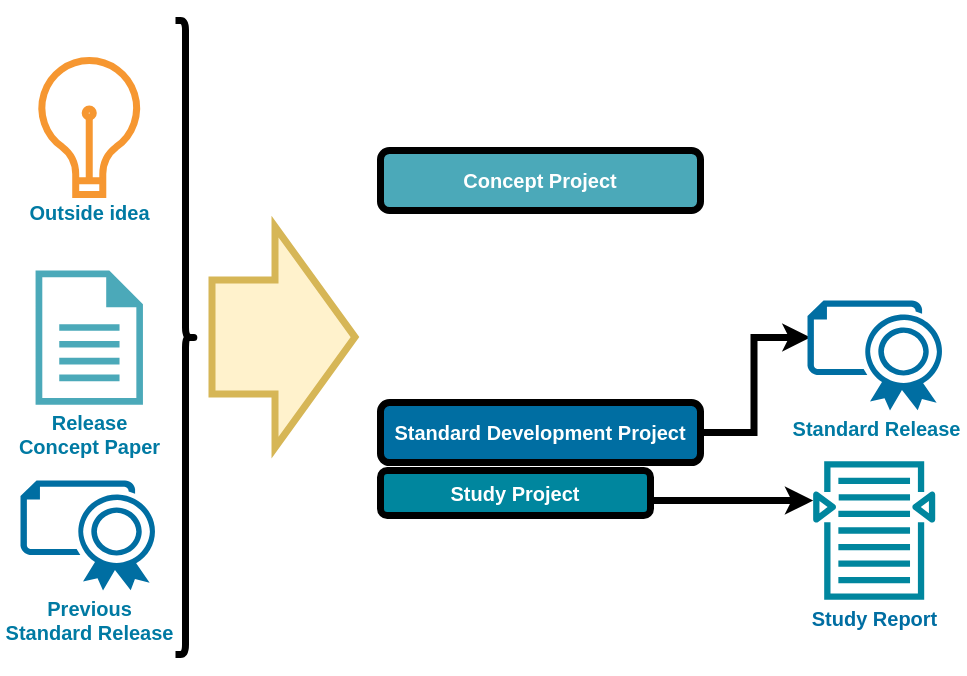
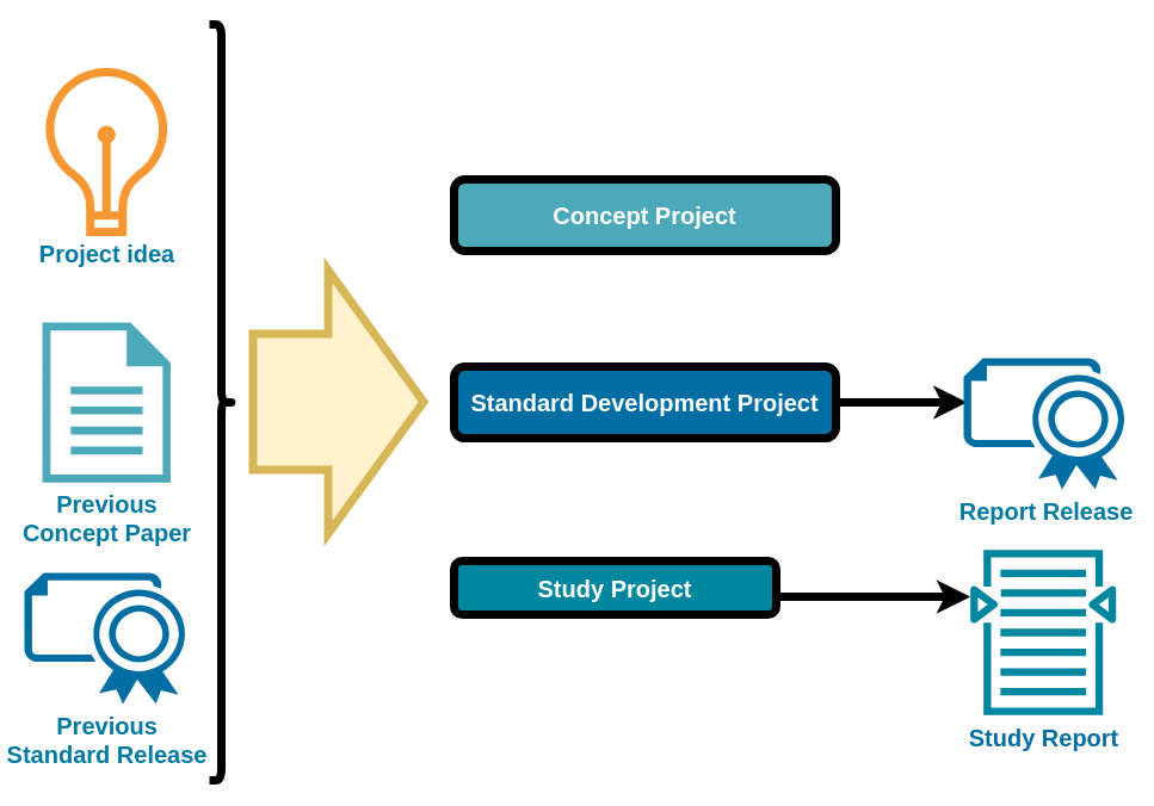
  <mxCell id="0" />
  <mxCell id="1" parent="0" />
  <mxCell id="2" value="Concept Project" style="rounded=1;whiteSpace=wrap;html=1;perimeterSpacing=0;strokeWidth=7;fillColor=#4BA9B9;fontStyle=1;fontSize=20;fontColor=#FFFFFF;" vertex="1" parent="1"><mxGeometry x="380" y="150" width="320" height="60" as="geometry" /></mxCell>
- <mxCell id="3" value="Outside idea" style="html=1;verticalLabelPosition=bottom;align=center;labelBackgroundColor=#ffffff;verticalAlign=top;strokeWidth=7;strokeColor=#F69731;shadow=0;dashed=0;shape=mxgraph.ios7.icons.lightbulb;fontStyle=1;fontColor=#007AA3;fontSize=20;" vertex="1" parent="1"><mxGeometry x="37.35" y="60" width="102.8" height="133.91" as="geometry" /></mxCell>
+ <mxCell id="3" value="Project idea" style="html=1;verticalLabelPosition=bottom;align=center;labelBackgroundColor=#ffffff;verticalAlign=top;strokeWidth=7;strokeColor=#F69731;shadow=0;dashed=0;shape=mxgraph.ios7.icons.lightbulb;fontStyle=1;fontColor=#007AA3;fontSize=20;" vertex="1" parent="1"><mxGeometry x="37.35" y="60" width="102.8" height="133.91" as="geometry" /></mxCell>
  <mxCell id="4" value="Previous &lt;br&gt;Standard Release" style="verticalLabelPosition=bottom;html=1;verticalAlign=top;align=center;strokeColor=none;fillColor=#006EA2;shape=mxgraph.azure.certificate;pointerEvents=1;fontSize=20;fontStyle=1;fontColor=#007AA3;" vertex="1" parent="1"><mxGeometry x="20" y="480" width="137.5" height="110" as="geometry" /></mxCell>
- <mxCell id="5" value="Release &lt;br&gt;Concept Paper" style="sketch=0;aspect=fixed;pointerEvents=1;shadow=0;dashed=0;html=1;strokeColor=none;labelPosition=center;verticalLabelPosition=bottom;verticalAlign=top;align=center;fillColor=#4BA9B9;shape=mxgraph.mscae.enterprise.document;fontStyle=1;fontSize=20;fontColor=#007AA3;" vertex="1" parent="1"><mxGeometry x="35.07" y="270" width="107.37" height="134.21" as="geometry" /></mxCell>
+ <mxCell id="5" value="Previous &lt;br&gt;Concept Paper" style="sketch=0;aspect=fixed;pointerEvents=1;shadow=0;dashed=0;html=1;strokeColor=none;labelPosition=center;verticalLabelPosition=bottom;verticalAlign=top;align=center;fillColor=#4BA9B9;shape=mxgraph.mscae.enterprise.document;fontStyle=1;fontSize=20;fontColor=#007AA3;" vertex="1" parent="1"><mxGeometry x="35.07" y="270" width="107.37" height="134.21" as="geometry" /></mxCell>
  <mxCell id="6" style="edgeStyle=orthogonalEdgeStyle;rounded=0;orthogonalLoop=1;jettySize=auto;html=1;exitX=1;exitY=0.5;exitDx=0;exitDy=0;fontSize=20;fontColor=#FFFFFF;strokeWidth=7;entryX=0.022;entryY=0.336;entryDx=0;entryDy=0;entryPerimeter=0;" edge="1" parent="1" source="7" target="12"><mxGeometry relative="1" as="geometry" /></mxCell>
- <mxCell id="7" value="Standard Development Project" style="rounded=1;whiteSpace=wrap;html=1;perimeterSpacing=0;strokeWidth=7;fillColor=#006EA2;fontStyle=1;fontSize=20;fontColor=#FFFFFF;" vertex="1" parent="1"><mxGeometry x="380" y="402.11" width="320" height="60" as="geometry" /></mxCell>
+ <mxCell id="7" value="Standard Development Project" style="rounded=1;whiteSpace=wrap;html=1;perimeterSpacing=0;strokeWidth=7;fillColor=#006EA2;fontStyle=1;fontSize=20;fontColor=#FFFFFF;" vertex="1" parent="1"><mxGeometry x="380" y="307.11" width="320" height="60" as="geometry" /></mxCell>
  <mxCell id="8" style="edgeStyle=orthogonalEdgeStyle;rounded=0;orthogonalLoop=1;jettySize=auto;html=1;exitX=1;exitY=0.5;exitDx=0;exitDy=0;fontSize=20;fontColor=#FFFFFF;strokeWidth=7;" edge="1" parent="1" source="9" target="13"><mxGeometry relative="1" as="geometry"><Array as="points"><mxPoint x="790" y="500" /><mxPoint x="790" y="500" /></Array></mxGeometry></mxCell>
  <mxCell id="9" value="Study Project" style="rounded=1;whiteSpace=wrap;html=1;perimeterSpacing=0;strokeWidth=7;fillColor=#00869E;fontStyle=1;fontSize=20;fontColor=#FFFFFF;" vertex="1" parent="1"><mxGeometry x="380" y="470" width="270" height="45" as="geometry" /></mxCell>
  <mxCell id="10" value="" style="shape=flexArrow;endArrow=classic;html=1;rounded=0;fontSize=20;fontColor=#007AA3;endWidth=100;endSize=24.33;width=108;strokeWidth=7;fillColor=#fff2cc;strokeColor=#d6b656;" edge="1" parent="1"><mxGeometry width="50" height="50" relative="1" as="geometry"><mxPoint x="208" y="336.61" as="sourcePoint" /><mxPoint x="358" y="336.61" as="targetPoint" /></mxGeometry></mxCell>
  <mxCell id="11" value="" style="shape=curlyBracket;whiteSpace=wrap;html=1;rounded=1;flipH=1;fontSize=20;fontColor=#000000;strokeColor=#000000;strokeWidth=7;fillColor=#000000;" vertex="1" parent="1"><mxGeometry x="175" y="20" width="20" height="634" as="geometry" /></mxCell>
- <mxCell id="12" value="Standard Release" style="verticalLabelPosition=bottom;html=1;verticalAlign=top;align=center;strokeColor=none;fillColor=#006EA2;shape=mxgraph.azure.certificate;pointerEvents=1;fontSize=20;fontStyle=1;fontColor=#007AA3;" vertex="1" parent="1"><mxGeometry x="807" y="300" width="137.5" height="110" as="geometry" /></mxCell>
+ <mxCell id="12" value="Report Release" style="verticalLabelPosition=bottom;html=1;verticalAlign=top;align=center;strokeColor=none;fillColor=#006EA2;shape=mxgraph.azure.certificate;pointerEvents=1;fontSize=20;fontStyle=1;fontColor=#007AA3;" vertex="1" parent="1"><mxGeometry x="807" y="300" width="137.5" height="110" as="geometry" /></mxCell>
  <mxCell id="13" value="Study Report" style="sketch=0;outlineConnect=0;fontColor=#006EA2;gradientColor=none;fillColor=#00869E;strokeColor=none;dashed=0;verticalLabelPosition=bottom;verticalAlign=top;align=center;html=1;fontSize=20;fontStyle=1;aspect=fixed;pointerEvents=1;shape=mxgraph.aws4.search_documents;" vertex="1" parent="1"><mxGeometry x="812.66" y="460" width="122.05" height="140" as="geometry" /></mxCell>
